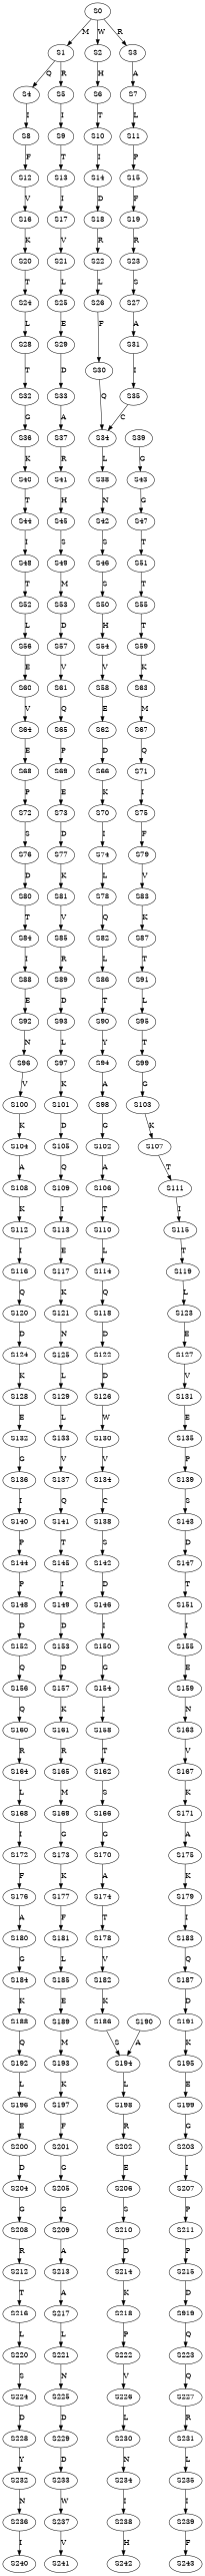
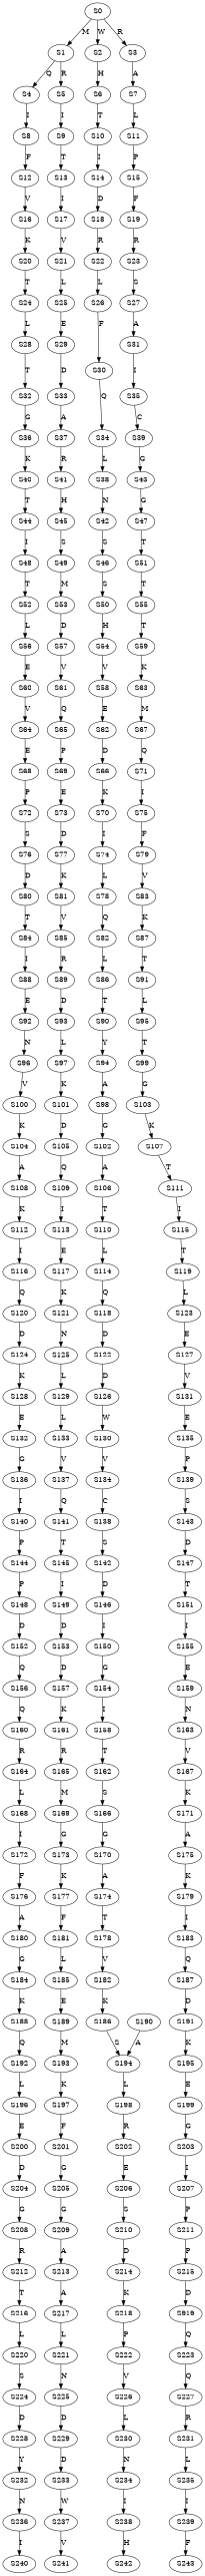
  strict digraph {
    fontname="DejaVu Serif"
    node [fontname="DejaVu Serif"]
    edge [fontname="DejaVu Serif"]
    S0
    S1
    S2
    S3
    S4
    S5
    S6
    S7
    S8
    S9
    S10
    S11
    S12
    S13
    S14
    S15
    S16
    S17
    S18
    S19
    S20
    S21
    S22
    S23
    S24
    S25
    S26
    S27
    S28
    S29
    S30
    S31
    S32
    S33
    S34
    S35
    S36
    S37
    S38
    S39
    S40
    S41
    S42
    S43
    S44
    S45
    S46
    S47
    S48
    S49
    S50
    S51
    S52
    S53
    S54
    S55
    S56
    S57
    S58
    S59
    S60
    S61
    S62
    S63
    S64
    S65
    S66
    S67
    S68
    S69
    S70
    S71
    S72
    S73
    S74
    S75
    S76
    S77
    S78
    S79
    S80
    S81
    S82
    S83
    S84
    S85
    S86
    S87
    S88
    S89
    S90
    S91
    S92
    S93
    S94
    S95
    S96
    S97
    S98
    S99
    S100
    S101
    S102
    S103
    S104
    S105
    S106
    S107
    S108
    S109
    S110
    S111
    S112
    S113
    S114
    S115
    S116
    S117
    S118
    S119
    S120
    S121
    S122
    S123
    S124
    S125
    S126
    S127
    S128
    S129
    S130
    S131
    S132
    S133
    S134
    S135
    S136
    S137
    S138
    S139
    S140
    S141
    S142
    S143
    S144
    S145
    S146
    S147
    S148
    S149
    S150
    S151
    S152
    S153
    S154
    S155
    S156
    S157
    S158
    S159
    S160
    S161
    S162
    S163
    S164
    S165
    S166
    S167
    S168
    S169
    S170
    S171
    S172
    S173
    S174
    S175
    S176
    S177
    S178
    S179
    S180
    S181
    S182
    S183
    S184
    S185
    S186
    S187
    S188
    S189
    S194
    S191
    S192
    S193
    S190
    S195
    S196
    S197
    S198
    S199
    S200
    S201
    S202
    S203
    S204
    S205
    S206
    S207
    S208
    S209
    S210
    S211
    S212
    S213
    S214
    S215
    S216
    S217
    S218
    n220 [label=S919]
    S220
    S221
    S222
    S223
    S224
    S225
    S226
    S227
    S228
    S229
    S230
    S231
    S232
    S233
    S234
    S235
    S236
    S237
    S238
    S239
    S240
    S241
    S242
    S243
    S0 -> S1 [label=M]
    S0 -> S2 [label=W]
    S0 -> S3 [label=R]
    S1 -> S4 [label=Q]
    S1 -> S5 [label=R]
    S2 -> S6 [label=H]
    S3 -> S7 [label=A]
    S4 -> S8 [label=I]
    S5 -> S9 [label=I]
    S6 -> S10 [label=T]
    S7 -> S11 [label=L]
    S8 -> S12 [label=F]
    S9 -> S13 [label=T]
    S10 -> S14 [label=I]
    S11 -> S15 [label=P]
    S12 -> S16 [label=V]
    S13 -> S17 [label=I]
    S14 -> S18 [label=D]
    S15 -> S19 [label=F]
    S16 -> S20 [label=K]
    S17 -> S21 [label=V]
    S18 -> S22 [label=R]
    S19 -> S23 [label=R]
    S20 -> S24 [label=T]
    S21 -> S25 [label=L]
    S22 -> S26 [label=L]
    S23 -> S27 [label=S]
    S24 -> S28 [label=L]
    S25 -> S29 [label=E]
    S26 -> S30 [label=F]
    S27 -> S31 [label=A]
    S28 -> S32 [label=T]
    S29 -> S33 [label=D]
    S30 -> S34 [label=Q]
    S31 -> S35 [label=I]
    S32 -> S36 [label=G]
    S33 -> S37 [label=A]
    S34 -> S38 [label=L]
-   S35 -> S34 [label=C]
+   S35 -> S39 [label=C]
    S36 -> S40 [label=K]
    S37 -> S41 [label=R]
    S38 -> S42 [label=N]
    S39 -> S43 [label=G]
    S40 -> S44 [label=T]
    S41 -> S45 [label=H]
    S42 -> S46 [label=S]
    S43 -> S47 [label=G]
    S44 -> S48 [label=I]
    S45 -> S49 [label=S]
    S46 -> S50 [label=S]
    S47 -> S51 [label=T]
    S48 -> S52 [label=T]
    S49 -> S53 [label=M]
    S50 -> S54 [label=H]
    S51 -> S55 [label=T]
    S52 -> S56 [label=L]
    S53 -> S57 [label=D]
    S54 -> S58 [label=V]
    S55 -> S59 [label=T]
    S56 -> S60 [label=E]
    S57 -> S61 [label=V]
    S58 -> S62 [label=E]
    S59 -> S63 [label=K]
    S60 -> S64 [label=V]
    S61 -> S65 [label=Q]
    S62 -> S66 [label=D]
    S63 -> S67 [label=M]
    S64 -> S68 [label=E]
    S65 -> S69 [label=P]
    S66 -> S70 [label=K]
    S67 -> S71 [label=Q]
    S68 -> S72 [label=P]
    S69 -> S73 [label=E]
    S70 -> S74 [label=I]
    S71 -> S75 [label=I]
    S72 -> S76 [label=S]
    S73 -> S77 [label=D]
    S74 -> S78 [label=L]
    S75 -> S79 [label=F]
    S76 -> S80 [label=D]
    S77 -> S81 [label=K]
    S78 -> S82 [label=Q]
    S79 -> S83 [label=V]
    S80 -> S84 [label=T]
    S81 -> S85 [label=V]
    S82 -> S86 [label=L]
    S83 -> S87 [label=K]
    S84 -> S88 [label=I]
    S85 -> S89 [label=R]
    S86 -> S90 [label=T]
    S87 -> S91 [label=T]
    S88 -> S92 [label=E]
    S89 -> S93 [label=D]
    S90 -> S94 [label=Y]
    S91 -> S95 [label=L]
    S92 -> S96 [label=N]
    S93 -> S97 [label=L]
    S94 -> S98 [label=A]
    S95 -> S99 [label=T]
    S96 -> S100 [label=V]
    S97 -> S101 [label=K]
    S98 -> S102 [label=G]
    S99 -> S103 [label=G]
    S100 -> S104 [label=K]
    S101 -> S105 [label=D]
    S102 -> S106 [label=A]
    S103 -> S107 [label=K]
    S104 -> S108 [label=A]
    S105 -> S109 [label=Q]
    S106 -> S110 [label=T]
    S107 -> S111 [label=T]
    S108 -> S112 [label=K]
    S109 -> S113 [label=I]
    S110 -> S114 [label=L]
    S111 -> S115 [label=I]
    S112 -> S116 [label=I]
    S113 -> S117 [label=E]
    S114 -> S118 [label=Q]
    S115 -> S119 [label=T]
    S116 -> S120 [label=Q]
    S117 -> S121 [label=K]
    S118 -> S122 [label=D]
    S119 -> S123 [label=L]
    S120 -> S124 [label=D]
    S121 -> S125 [label=N]
    S122 -> S126 [label=D]
    S123 -> S127 [label=E]
    S124 -> S128 [label=K]
    S125 -> S129 [label=L]
    S126 -> S130 [label=W]
    S127 -> S131 [label=V]
    S128 -> S132 [label=E]
    S129 -> S133 [label=L]
    S130 -> S134 [label=V]
    S131 -> S135 [label=E]
    S132 -> S136 [label=G]
    S133 -> S137 [label=V]
    S134 -> S138 [label=C]
    S135 -> S139 [label=P]
    S136 -> S140 [label=I]
    S137 -> S141 [label=Q]
    S138 -> S142 [label=S]
    S139 -> S143 [label=S]
    S140 -> S144 [label=P]
    S141 -> S145 [label=T]
    S142 -> S146 [label=D]
    S143 -> S147 [label=D]
    S144 -> S148 [label=P]
    S145 -> S149 [label=I]
    S146 -> S150 [label=I]
    S147 -> S151 [label=T]
    S148 -> S152 [label=D]
    S149 -> S153 [label=D]
    S150 -> S154 [label=G]
    S151 -> S155 [label=I]
    S152 -> S156 [label=Q]
    S153 -> S157 [label=D]
    S154 -> S158 [label=I]
    S155 -> S159 [label=E]
    S156 -> S160 [label=Q]
    S157 -> S161 [label=K]
    S158 -> S162 [label=T]
    S159 -> S163 [label=N]
    S160 -> S164 [label=R]
    S161 -> S165 [label=R]
    S162 -> S166 [label=S]
    S163 -> S167 [label=V]
    S164 -> S168 [label=L]
    S165 -> S169 [label=M]
    S166 -> S170 [label=G]
    S167 -> S171 [label=K]
    S168 -> S172 [label=I]
    S169 -> S173 [label=G]
    S170 -> S174 [label=A]
    S171 -> S175 [label=A]
    S172 -> S176 [label=F]
    S173 -> S177 [label=K]
    S174 -> S178 [label=T]
    S175 -> S179 [label=K]
    S176 -> S180 [label=A]
    S177 -> S181 [label=F]
    S178 -> S182 [label=V]
    S179 -> S183 [label=I]
    S180 -> S184 [label=G]
    S181 -> S185 [label=L]
    S182 -> S186 [label=K]
    S183 -> S187 [label=Q]
    S184 -> S188 [label=K]
    S185 -> S189 [label=E]
    S186 -> S194 [label=S]
    S187 -> S191 [label=D]
    S188 -> S192 [label=Q]
    S189 -> S193 [label=M]
    S194 -> S198 [label=L]
    S191 -> S195 [label=K]
    S192 -> S196 [label=L]
    S193 -> S197 [label=K]
    S190 -> S194 [label=A]
    S195 -> S199 [label=E]
    S196 -> S200 [label=E]
    S197 -> S201 [label=F]
    S198 -> S202 [label=R]
    S199 -> S203 [label=G]
    S200 -> S204 [label=D]
    S201 -> S205 [label=G]
    S202 -> S206 [label=E]
    S203 -> S207 [label=I]
    S204 -> S208 [label=G]
    S205 -> S209 [label=G]
    S206 -> S210 [label=S]
    S207 -> S211 [label=P]
    S208 -> S212 [label=R]
    S209 -> S213 [label=A]
    S210 -> S214 [label=D]
    S211 -> S215 [label=P]
    S212 -> S216 [label=T]
    S213 -> S217 [label=A]
    S214 -> S218 [label=K]
    S215 -> n220 [label=D]
    S216 -> S220 [label=L]
    S217 -> S221 [label=L]
    S218 -> S222 [label=P]
    n220 -> S223 [label=Q]
    S220 -> S224 [label=S]
    S221 -> S225 [label=N]
    S222 -> S226 [label=V]
    S223 -> S227 [label=Q]
    S224 -> S228 [label=D]
    S225 -> S229 [label=D]
    S226 -> S230 [label=L]
    S227 -> S231 [label=R]
    S228 -> S232 [label=Y]
    S229 -> S233 [label=D]
    S230 -> S234 [label=N]
    S231 -> S235 [label=L]
    S232 -> S236 [label=N]
    S233 -> S237 [label=W]
    S234 -> S238 [label=I]
    S235 -> S239 [label=I]
    S236 -> S240 [label=I]
    S237 -> S241 [label=V]
    S238 -> S242 [label=H]
    S239 -> S243 [label=F]
  }
